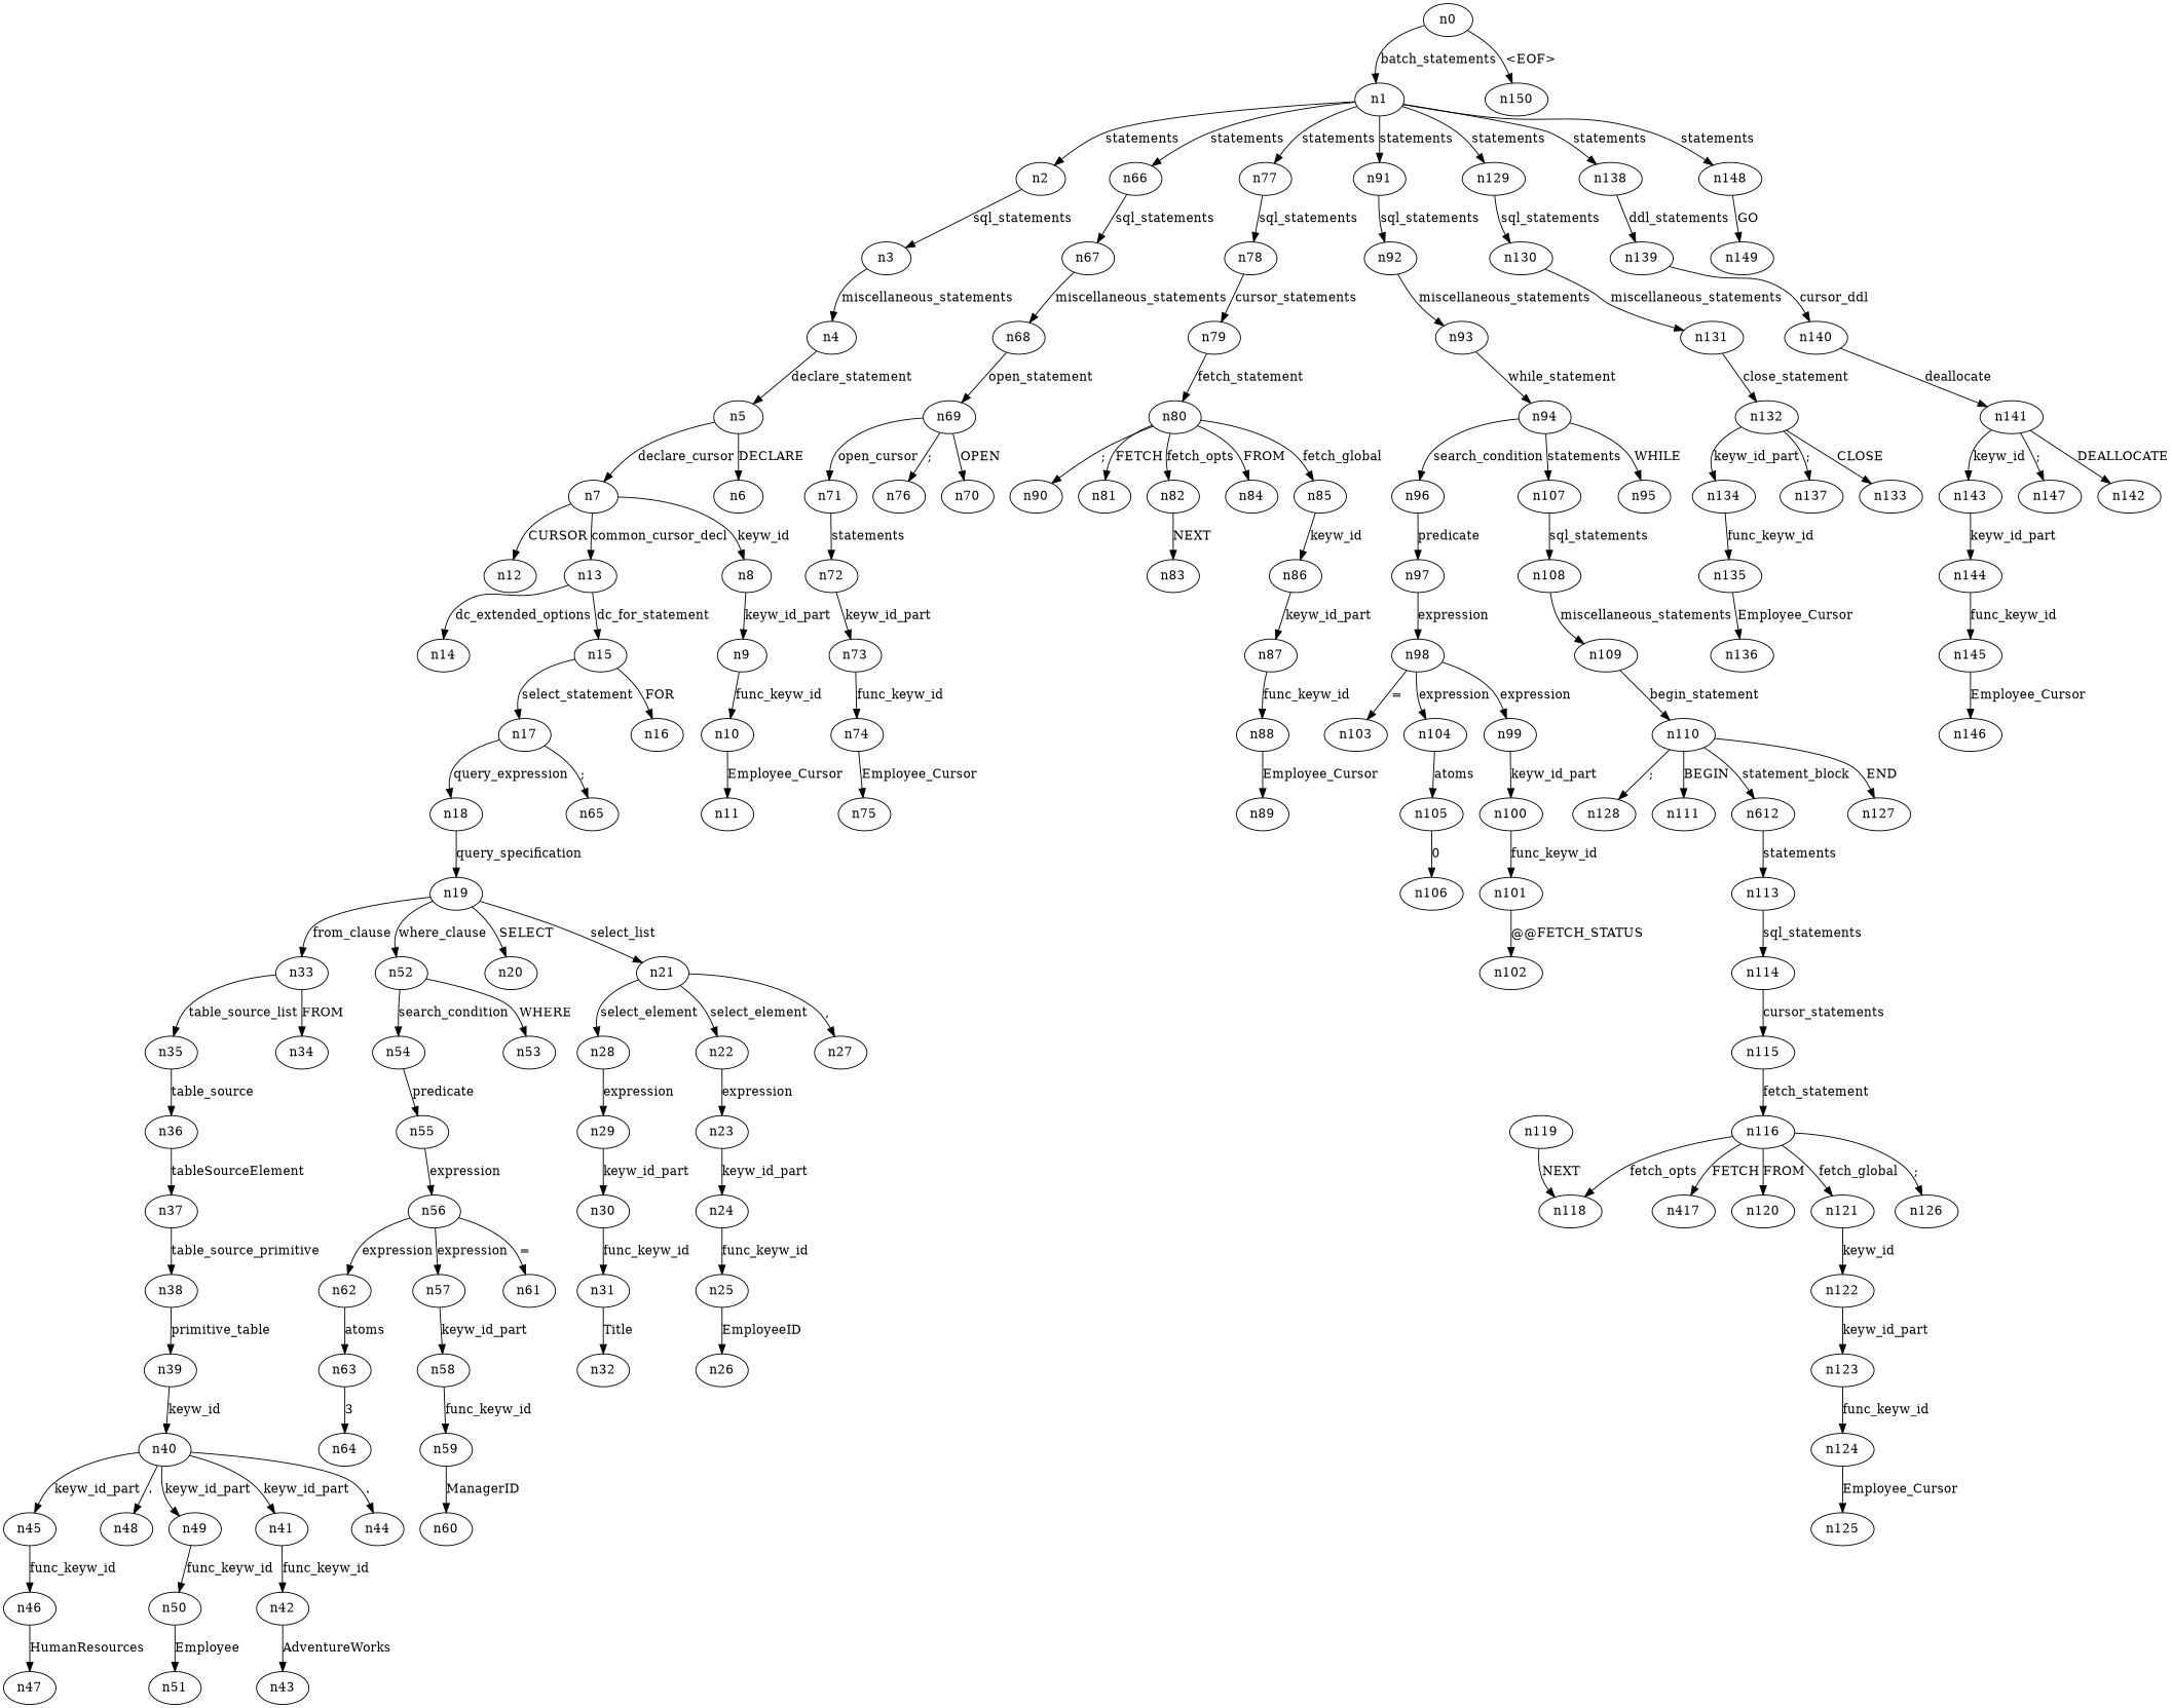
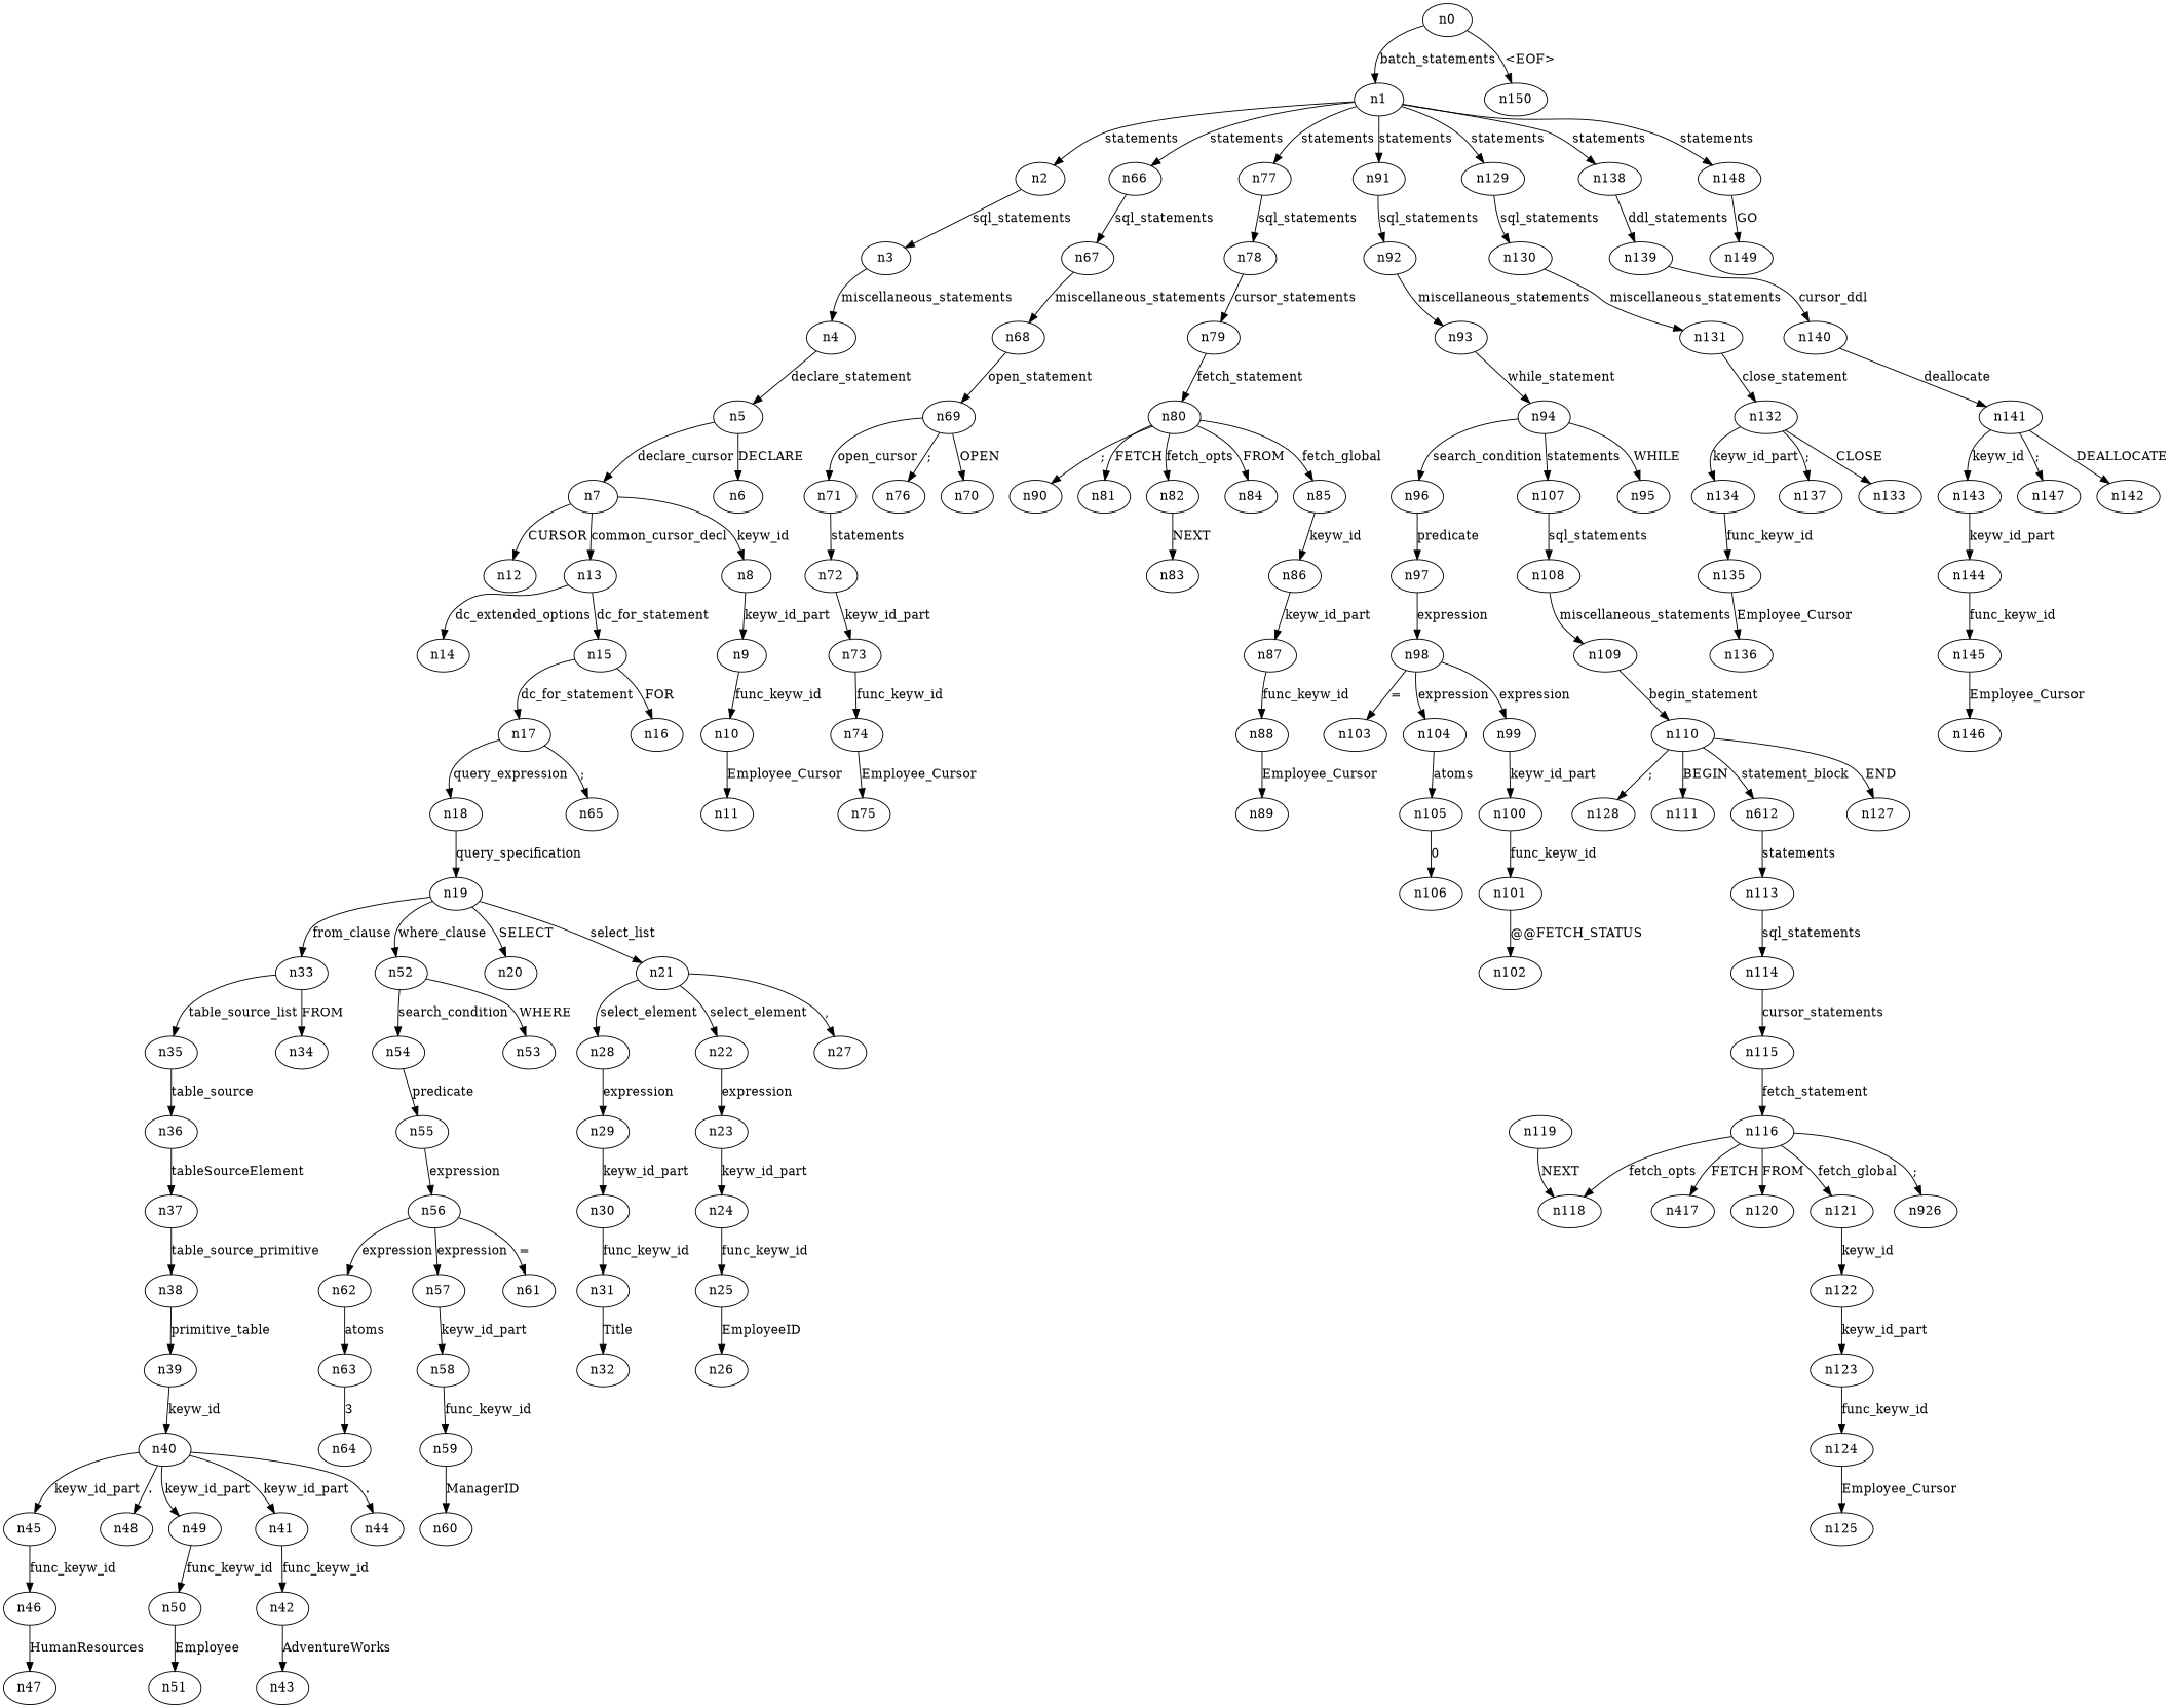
  digraph {
    n0
    n1
    n150
    n2
    n66
    n77
    n91
    n129
    n138
    n148
    n3
    n67
    n78
    n92
    n130
    n139
    n149
    n4
    n5
    n6
    n7
    n8
    n12
    n13
    n9
    n14
    n15
    n10
    n11
    n16
    n17
    n18
    n65
    n19
    n20
    n21
    n33
    n52
    n22
    n27
    n28
    n34
    n35
    n53
    n54
    n23
    n29
    n24
    n25
    n26
    n30
    n31
    n32
    n36
    n37
    n38
    n39
    n40
    n41
    n44
    n45
    n48
    n49
    n42
    n46
    n50
    n43
    n47
    n51
    n55
    n56
    n57
    n61
    n62
    n58
    n63
    n59
    n60
    n64
    n68
    n69
    n70
    n71
    n76
    n72
    n73
    n74
    n75
    n79
    n80
    n81
    n82
    n84
    n85
    n90
    n83
    n86
    n87
    n88
    n89
    n93
    n94
    n95
    n96
    n107
    n97
    n108
    n98
    n99
    n103
    n104
    n100
    n105
    n101
    n102
    n106
    n109
    n110
    n111
    n112 [label=n612]
    n127
    n128
    n113
    n114
    n115
    n116
    n117 [label=n417]
    n118
    n120
    n121
-   n126
+   n126 [label=n926]
    n122
    n119
    n123
    n124
    n125
    n131
    n132
    n133
    n134
    n137
    n135
    n136
    n140
    n141
    n142
    n143
    n147
    n144
    n145
    n146
    n0 -> n1 [label=batch_statements]
    n0 -> n150 [label="<EOF>"]
    n1 -> n2 [label=statements]
    n1 -> n66 [label=statements]
    n1 -> n77 [label=statements]
    n1 -> n91 [label=statements]
    n1 -> n129 [label=statements]
    n1 -> n138 [label=statements]
    n1 -> n148 [label=statements]
    n2 -> n3 [label=sql_statements]
    n66 -> n67 [label=sql_statements]
    n77 -> n78 [label=sql_statements]
    n91 -> n92 [label=sql_statements]
    n129 -> n130 [label=sql_statements]
    n138 -> n139 [label=ddl_statements]
    n148 -> n149 [label=GO]
    n3 -> n4 [label=miscellaneous_statements]
    n67 -> n68 [label=miscellaneous_statements]
    n78 -> n79 [label=cursor_statements]
    n92 -> n93 [label=miscellaneous_statements]
    n130 -> n131 [label=miscellaneous_statements]
    n139 -> n140 [label=cursor_ddl]
    n4 -> n5 [label=declare_statement]
    n5 -> n6 [label=DECLARE]
    n5 -> n7 [label=declare_cursor]
    n7 -> n8 [label=keyw_id]
    n7 -> n12 [label=CURSOR]
    n7 -> n13 [label=common_cursor_decl]
    n8 -> n9 [label=keyw_id_part]
    n13 -> n14 [label=dc_extended_options]
    n13 -> n15 [label=dc_for_statement]
    n9 -> n10 [label=func_keyw_id]
    n15 -> n16 [label=FOR]
-   n15 -> n17 [label=select_statement]
+   n15 -> n17 [label=dc_for_statement]
    n10 -> n11 [label=Employee_Cursor]
    n17 -> n18 [label=query_expression]
    n17 -> n65 [label=";"]
    n18 -> n19 [label=query_specification]
    n19 -> n20 [label=SELECT]
    n19 -> n21 [label=select_list]
    n19 -> n33 [label=from_clause]
    n19 -> n52 [label=where_clause]
    n21 -> n22 [label=select_element]
    n21 -> n27 [label=","]
    n21 -> n28 [label=select_element]
    n33 -> n34 [label=FROM]
    n33 -> n35 [label=table_source_list]
    n52 -> n53 [label=WHERE]
    n52 -> n54 [label=search_condition]
    n22 -> n23 [label=expression]
    n28 -> n29 [label=expression]
    n35 -> n36 [label=table_source]
    n54 -> n55 [label=predicate]
    n23 -> n24 [label=keyw_id_part]
    n29 -> n30 [label=keyw_id_part]
    n24 -> n25 [label=func_keyw_id]
    n25 -> n26 [label=EmployeeID]
    n30 -> n31 [label=func_keyw_id]
    n31 -> n32 [label=Title]
    n36 -> n37 [label=tableSourceElement]
    n37 -> n38 [label=table_source_primitive]
    n38 -> n39 [label=primitive_table]
    n39 -> n40 [label=keyw_id]
    n40 -> n41 [label=keyw_id_part]
    n40 -> n44 [label="."]
    n40 -> n45 [label=keyw_id_part]
    n40 -> n48 [label="."]
    n40 -> n49 [label=keyw_id_part]
    n41 -> n42 [label=func_keyw_id]
    n45 -> n46 [label=func_keyw_id]
    n49 -> n50 [label=func_keyw_id]
    n42 -> n43 [label=AdventureWorks]
    n46 -> n47 [label=HumanResources]
    n50 -> n51 [label=Employee]
    n55 -> n56 [label=expression]
    n56 -> n57 [label=expression]
    n56 -> n61 [label="="]
    n56 -> n62 [label=expression]
    n57 -> n58 [label=keyw_id_part]
    n62 -> n63 [label=atoms]
    n58 -> n59 [label=func_keyw_id]
    n63 -> n64 [label=3]
    n59 -> n60 [label=ManagerID]
    n68 -> n69 [label=open_statement]
    n69 -> n70 [label=OPEN]
    n69 -> n71 [label=open_cursor]
    n69 -> n76 [label=";"]
    n71 -> n72 [label=statements]
    n72 -> n73 [label=keyw_id_part]
    n73 -> n74 [label=func_keyw_id]
    n74 -> n75 [label=Employee_Cursor]
    n79 -> n80 [label=fetch_statement]
    n80 -> n81 [label=FETCH]
    n80 -> n82 [label=fetch_opts]
    n80 -> n84 [label=FROM]
    n80 -> n85 [label=fetch_global]
    n80 -> n90 [label=";"]
    n82 -> n83 [label=NEXT]
    n85 -> n86 [label=keyw_id]
    n86 -> n87 [label=keyw_id_part]
    n87 -> n88 [label=func_keyw_id]
    n88 -> n89 [label=Employee_Cursor]
    n93 -> n94 [label=while_statement]
    n94 -> n95 [label=WHILE]
    n94 -> n96 [label=search_condition]
    n94 -> n107 [label=statements]
    n96 -> n97 [label=predicate]
    n107 -> n108 [label=sql_statements]
    n97 -> n98 [label=expression]
    n108 -> n109 [label=miscellaneous_statements]
    n98 -> n99 [label=expression]
    n98 -> n103 [label="="]
    n98 -> n104 [label=expression]
    n99 -> n100 [label=keyw_id_part]
    n104 -> n105 [label=atoms]
    n100 -> n101 [label=func_keyw_id]
    n105 -> n106 [label=0]
    n101 -> n102 [label="@@FETCH_STATUS"]
    n109 -> n110 [label=begin_statement]
    n110 -> n111 [label=BEGIN]
    n110 -> n112 [label=statement_block]
    n110 -> n127 [label=END]
    n110 -> n128 [label=";"]
    n112 -> n113 [label=statements]
    n113 -> n114 [label=sql_statements]
    n114 -> n115 [label=cursor_statements]
    n115 -> n116 [label=fetch_statement]
    n116 -> n117 [label=FETCH]
    n116 -> n118 [label=fetch_opts]
    n116 -> n120 [label=FROM]
    n116 -> n121 [label=fetch_global]
    n116 -> n126 [label=";"]
    n121 -> n122 [label=keyw_id]
    n122 -> n123 [label=keyw_id_part]
    n119 -> n118 [label=NEXT]
    n123 -> n124 [label=func_keyw_id]
    n124 -> n125 [label=Employee_Cursor]
    n131 -> n132 [label=close_statement]
    n132 -> n133 [label=CLOSE]
    n132 -> n134 [label=keyw_id_part]
    n132 -> n137 [label=";"]
    n134 -> n135 [label=func_keyw_id]
    n135 -> n136 [label=Employee_Cursor]
    n140 -> n141 [label=deallocate]
    n141 -> n142 [label=DEALLOCATE]
    n141 -> n143 [label=keyw_id]
    n141 -> n147 [label=";"]
    n143 -> n144 [label=keyw_id_part]
    n144 -> n145 [label=func_keyw_id]
    n145 -> n146 [label=Employee_Cursor]
  }
